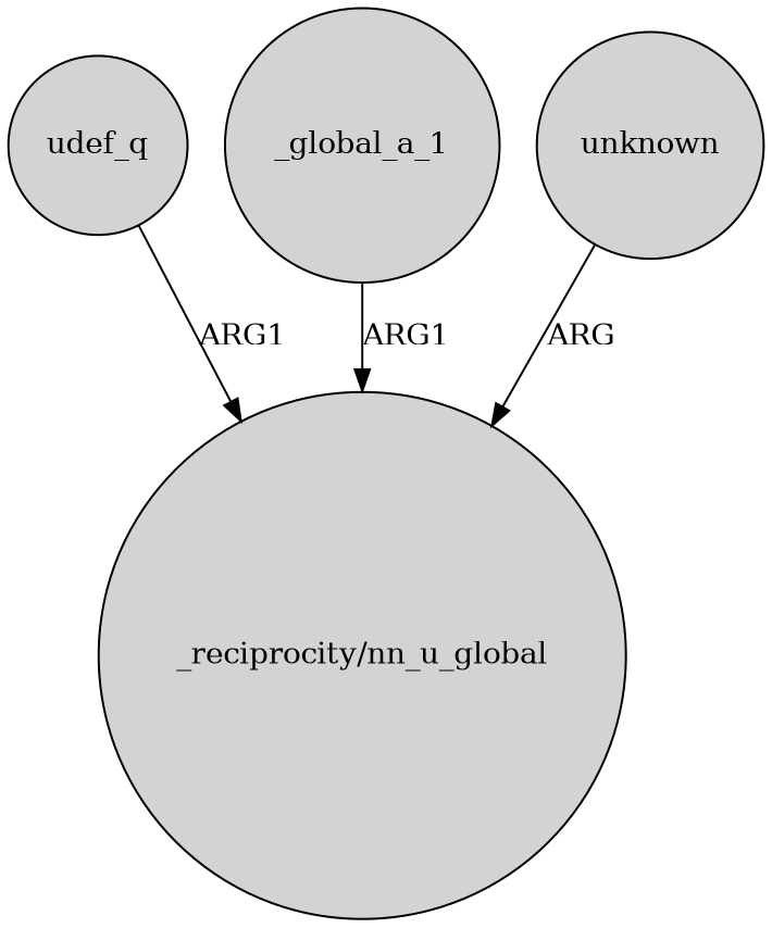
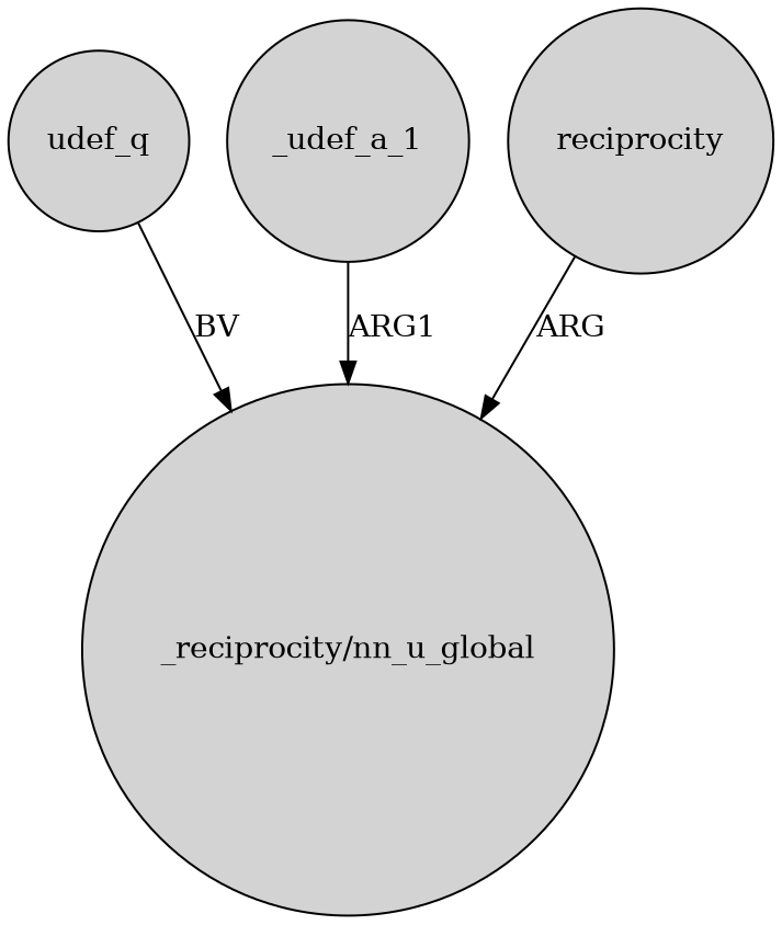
  digraph {
    node [shape=circle style=filled]
    n1 [label="_reciprocity/nn_u_global"]
    udef_q
-   _global_a_1
-   unknown
-   udef_q -> n1 [label=ARG1]
+   _global_a_1 [label=_udef_a_1]
+   unknown [label=reciprocity]
+   udef_q -> n1 [label=BV]
    _global_a_1 -> n1 [label=ARG1]
    unknown -> n1 [label=ARG]
  }
